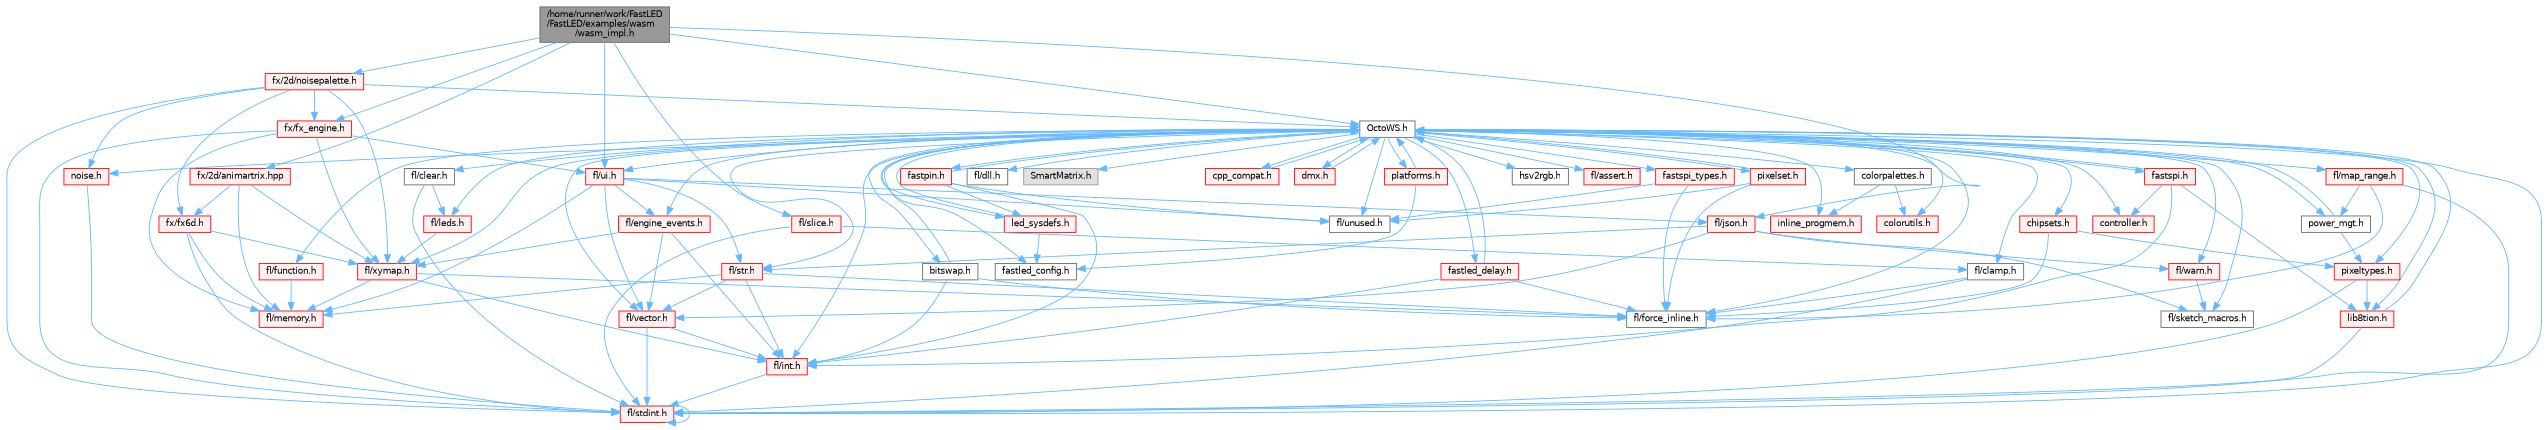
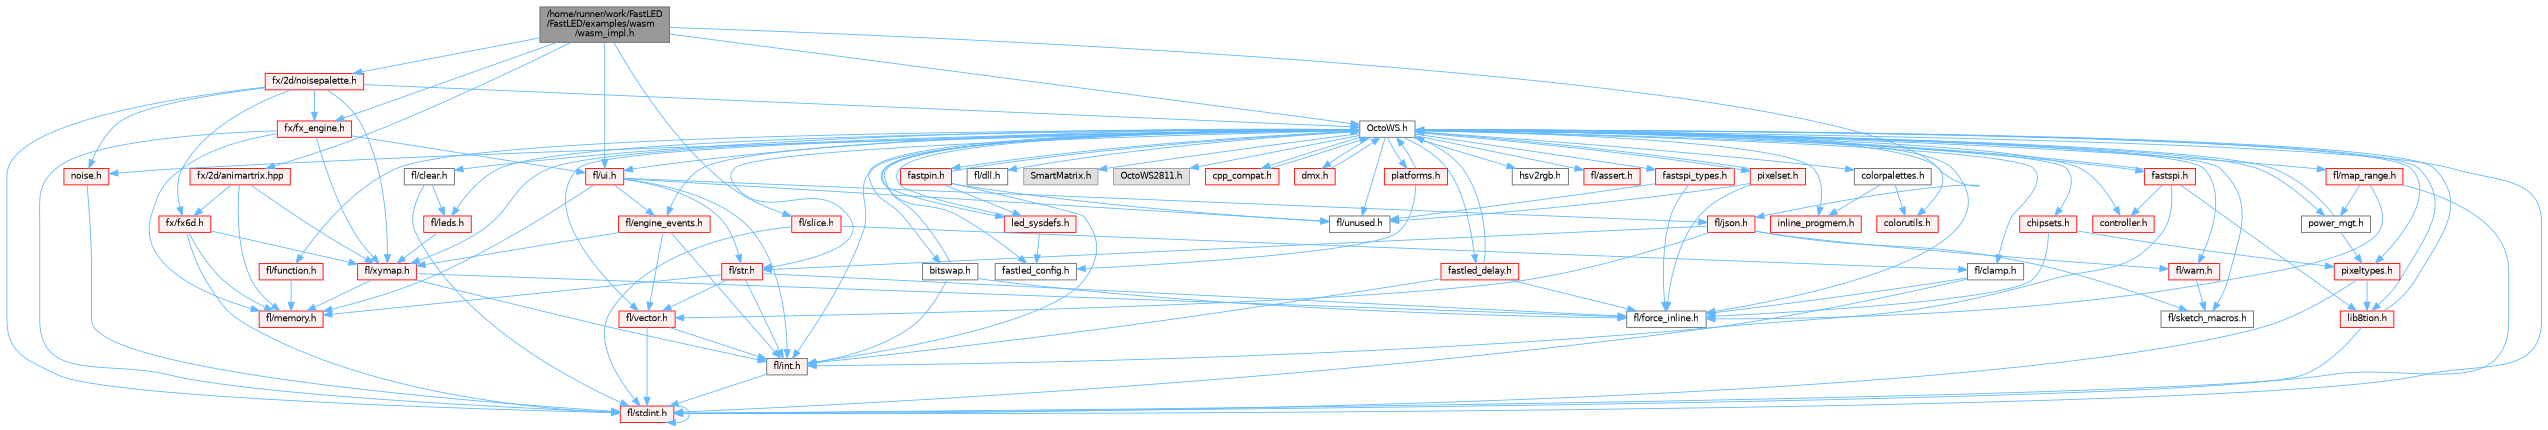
  digraph {
    node [color=red fillcolor="#FFF0F0" fontname=Helvetica fontsize=10 shape=box style=filled]
    edge [color=steelblue1 fontname=Helvetica fontsize=10 labelfontname=Helvetica labelfontsize=10 style=solid]
    n1 [color=gray40 fillcolor=grey60 fontcolor=black height=0.2 label="/home/runner/work/FastLED\l/FastLED/examples/wasm\l/wasm_impl.h" width=0.4]
    n2 [color=grey40 fillcolor=white height=0.2 label="OctoWS.h" width=0.4]
    n3 [height=0.2 label="fl/ui.h" width=0.4]
    n4 [height=0.2 label="fl/json.h" width=0.4]
    n5 [height=0.2 label="fx/2d/noisepalette.h" width=0.4]
    n6 [height=0.2 label="fl/slice.h" width=0.4]
    n7 [height=0.2 label="fx/fx_engine.h" width=0.4]
    n8 [height=0.2 label="fx/2d/animartrix.hpp" width=0.4]
    n9 [height=0.2 label="fl/stdint.h" width=0.4]
    n10 [color=grey40 fillcolor=white height=0.2 label="fl/dll.h" width=0.4]
    n11 [color=grey60 fillcolor="#E0E0E0" height=0.2 label="SmartMatrix.h" width=0.4]
+   n12 [color=grey60 fillcolor="#E0E0E0" height=0.2 label="OctoWS2811.h" width=0.4]
    n13 [color=grey40 fillcolor=white height=0.2 label="fl/force_inline.h" width=0.4]
    n14 [height=0.2 label="cpp_compat.h" width=0.4]
    n15 [color=grey40 fillcolor=white height=0.2 label="fastled_config.h" width=0.4]
    n16 [height=0.2 label="led_sysdefs.h" width=0.4]
    n17 [height=0.2 label="fastled_delay.h" width=0.4]
-   n18 [height=0.2 label="fl/int.h" width=0.4]
+   n18 [color=grey40 height=0.2 label="fl/int.h" width=0.4]
    n19 [color=grey40 fillcolor=white height=0.2 label="bitswap.h" width=0.4]
    n20 [height=0.2 label="controller.h" width=0.4]
    n21 [height=0.2 label="fastpin.h" width=0.4]
    n22 [color=grey40 fillcolor=white height=0.2 label="fl/unused.h" width=0.4]
    n23 [height=0.2 label="fastspi_types.h" width=0.4]
    n24 [height=0.2 label="dmx.h" width=0.4]
    n25 [height=0.2 label="platforms.h" width=0.4]
    n26 [height=0.2 label="inline_progmem.h" width=0.4]
    n27 [height=0.2 label="lib8tion.h" width=0.4]
    n28 [height=0.2 label="pixeltypes.h" width=0.4]
    n29 [color=grey40 fillcolor=white height=0.2 label="hsv2rgb.h" width=0.4]
    n30 [height=0.2 label="colorutils.h" width=0.4]
    n31 [height=0.2 label="pixelset.h" width=0.4]
    n32 [color=grey40 fillcolor=white height=0.2 label="colorpalettes.h" width=0.4]
    n33 [height=0.2 label="noise.h" width=0.4]
    n34 [color=grey40 fillcolor=white height=0.2 label="power_mgt.h" width=0.4]
    n35 [height=0.2 label="fastspi.h" width=0.4]
    n36 [height=0.2 label="chipsets.h" width=0.4]
    n37 [height=0.2 label="fl/engine_events.h" width=0.4]
    n38 [height=0.2 label="fl/vector.h" width=0.4]
    n39 [height=0.2 label="fl/xymap.h" width=0.4]
    n40 [color=grey40 fillcolor=white height=0.2 label="fl/clamp.h" width=0.4]
    n41 [height=0.2 label="fl/leds.h" width=0.4]
    n42 [height=0.2 label="fl/str.h" width=0.4]
    n43 [height=0.2 label="fl/map_range.h" width=0.4]
    n44 [height=0.2 label="fl/warn.h" width=0.4]
    n45 [color=grey40 fillcolor=white height=0.2 label="fl/sketch_macros.h" width=0.4]
    n46 [height=0.2 label="fl/assert.h" width=0.4]
    n47 [height=0.2 label="fl/function.h" width=0.4]
    n48 [color=grey40 fillcolor=white height=0.2 label="fl/clear.h" width=0.4]
    n49 [height=0.2 label="fl/memory.h" width=0.4]
    n50 [height=0.2 label="fx/fx6d.h" width=0.4]
    n1 -> n2
    n1 -> n3
    n1 -> n4
    n1 -> n5
    n1 -> n6
    n1 -> n7
    n1 -> n8
    n2 -> n3
    n2 -> n9
    n2 -> n10
    n2 -> n11
+   n2 -> n12
    n2 -> n13
    n2 -> n14
    n2 -> n15
    n2 -> n16
    n2 -> n17
    n2 -> n18
    n2 -> n19
    n2 -> n20
    n2 -> n21
    n2 -> n22
    n2 -> n23
    n2 -> n24
    n2 -> n25
    n2 -> n26
    n2 -> n27
    n2 -> n28
    n2 -> n29
    n2 -> n30
    n2 -> n31
    n2 -> n32
    n2 -> n33
    n2 -> n34
    n2 -> n35
    n2 -> n36
    n2 -> n37
    n2 -> n38
    n2 -> n39
    n2 -> n40
    n2 -> n41
    n2 -> n42
    n2 -> n43
    n2 -> n44
    n2 -> n45
    n2 -> n46
    n2 -> n47
    n2 -> n48
    n3 -> n4
-   n3 -> n38
+   n3 -> n18
    n3 -> n22
    n3 -> n37
    n3 -> n42
    n3 -> n49
    n4 -> n38
    n4 -> n42
    n4 -> n44
    n4 -> n45
    n5 -> n2
    n5 -> n7
    n5 -> n9
    n5 -> n33
    n5 -> n39
    n5 -> n50
    n6 -> n9
    n6 -> n40
    n7 -> n3
    n7 -> n9
    n7 -> n39
    n7 -> n49
    n8 -> n39
    n8 -> n49
    n8 -> n50
    n9 -> n9
    n14 -> n2
    n16 -> n2
    n16 -> n15
    n17 -> n2
    n17 -> n13
    n17 -> n18
    n18 -> n9
    n19 -> n2
    n19 -> n13
    n19 -> n18
    n21 -> n2
    n21 -> n16
    n21 -> n18
    n21 -> n22
    n23 -> n13
    n23 -> n22
    n24 -> n2
    n25 -> n2
    n25 -> n15
    n27 -> n2
    n27 -> n9
    n28 -> n9
    n28 -> n27
    n31 -> n2
    n31 -> n13
    n31 -> n22
    n32 -> n26
    n32 -> n30
    n33 -> n9
    n34 -> n2
    n34 -> n28
    n35 -> n2
    n35 -> n18
    n35 -> n20
    n35 -> n27
    n36 -> n13
    n36 -> n28
    n37 -> n18
    n37 -> n38
    n37 -> n39
    n38 -> n9
    n38 -> n18
    n39 -> n13
    n39 -> n18
    n39 -> n49
    n40 -> n9
    n40 -> n13
    n41 -> n39
    n42 -> n13
    n42 -> n18
    n42 -> n38
    n42 -> n49
    n43 -> n9
    n43 -> n13
    n43 -> n34
    n44 -> n45
    n47 -> n49
    n48 -> n9
    n48 -> n41
    n50 -> n9
    n50 -> n39
    n50 -> n49
  }
